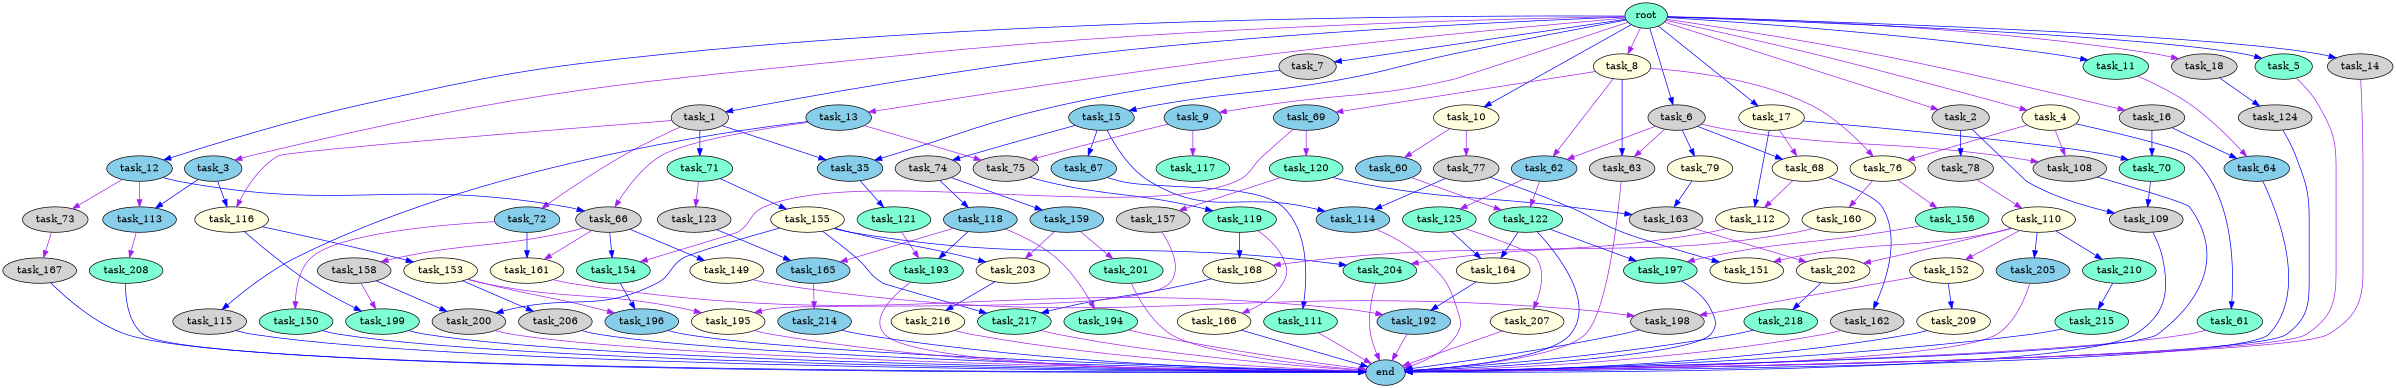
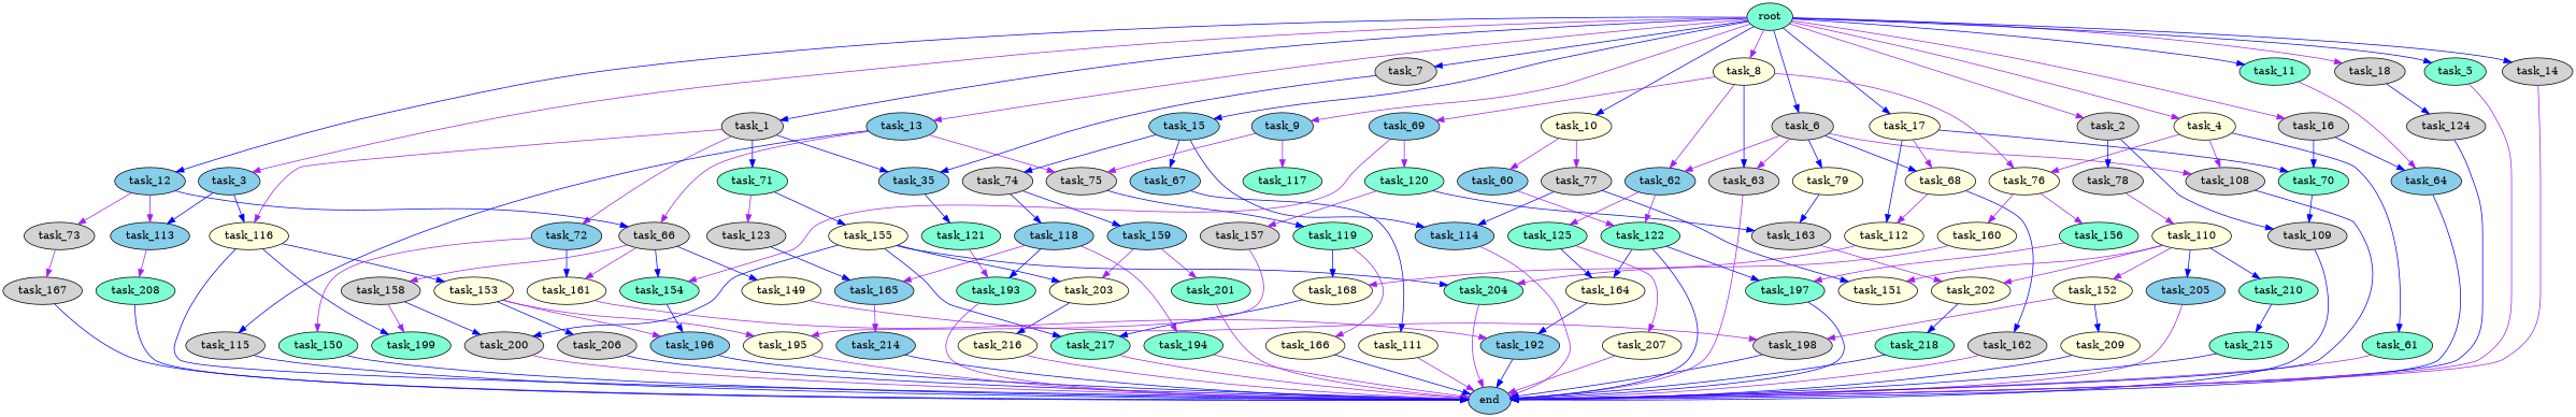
  digraph {
    node [fillcolor=aquamarine style=filled]
    edge [color=blue]
    task_116 [fillcolor=lightyellow]
    task_153 [fillcolor=lightyellow]
    task_199
    task_196 [fillcolor=skyblue]
    task_206 [fillcolor=lightgrey]
    task_195 [fillcolor=lightyellow]
    end [fillcolor=skyblue]
    task_163 [fillcolor=lightgrey]
    task_202 [fillcolor=lightyellow]
    task_218
    task_15 [fillcolor=skyblue]
    task_67 [fillcolor=skyblue]
    task_114 [fillcolor=skyblue]
    task_74 [fillcolor=lightgrey]
-   task_111
+   task_111 [fillcolor=lightyellow]
    task_118 [fillcolor=skyblue]
    task_159 [fillcolor=skyblue]
    task_165 [fillcolor=skyblue]
    task_194
    task_193
    task_214 [fillcolor=skyblue]
    task_207 [fillcolor=lightyellow]
    task_168 [fillcolor=lightyellow]
    task_217
    task_7 [fillcolor=lightgrey]
    n26 [fillcolor=skyblue label=task_35]
    task_121
    task_119
    task_166 [fillcolor=lightyellow]
    task_79 [fillcolor=lightyellow]
    task_75 [fillcolor=lightgrey]
    task_154
    task_204
    task_9 [fillcolor=skyblue]
    task_117
    task_155 [fillcolor=lightyellow]
    task_203 [fillcolor=lightyellow]
    task_200 [fillcolor=lightgrey]
    task_216 [fillcolor=lightyellow]
    task_112 [fillcolor=lightyellow]
    task_164 [fillcolor=lightyellow]
    task_192 [fillcolor=skyblue]
    task_73 [fillcolor=lightgrey]
    task_167 [fillcolor=lightgrey]
    task_64 [fillcolor=skyblue]
    task_77 [fillcolor=lightgrey]
    task_151 [fillcolor=lightyellow]
    task_198 [fillcolor=lightgrey]
    task_150
    task_18 [fillcolor=lightgrey]
    task_124 [fillcolor=lightgrey]
    task_201
    task_63 [fillcolor=lightgrey]
    task_68 [fillcolor=lightyellow]
    task_162 [fillcolor=lightgrey]
    task_115 [fillcolor=lightgrey]
    task_160 [fillcolor=lightyellow]
    task_61
    task_11
    task_125
    task_156
    task_197
    task_1 [fillcolor=lightgrey]
    task_71
    task_72 [fillcolor=skyblue]
    task_123 [fillcolor=lightgrey]
    task_161 [fillcolor=lightyellow]
    task_78 [fillcolor=lightgrey]
    task_110 [fillcolor=lightyellow]
    task_210
    task_205 [fillcolor=skyblue]
    task_152 [fillcolor=lightyellow]
    task_5
    task_157 [fillcolor=lightgrey]
    task_109 [fillcolor=lightgrey]
    task_215
    task_69 [fillcolor=skyblue]
    task_120
    task_62 [fillcolor=skyblue]
    task_122
    task_66 [fillcolor=lightgrey]
    task_158 [fillcolor=lightgrey]
    task_149 [fillcolor=lightyellow]
    task_4 [fillcolor=lightyellow]
    task_108 [fillcolor=lightgrey]
    task_76 [fillcolor=lightyellow]
    task_60 [fillcolor=skyblue]
    task_10 [fillcolor=lightyellow]
    task_70
    task_14 [fillcolor=lightgrey]
    task_12 [fillcolor=skyblue]
    task_113 [fillcolor=skyblue]
    task_208
    task_13 [fillcolor=skyblue]
    task_3 [fillcolor=skyblue]
    task_6 [fillcolor=lightgrey]
    task_2 [fillcolor=lightgrey]
    task_209 [fillcolor=lightyellow]
    task_17 [fillcolor=lightyellow]
    root
    task_8 [fillcolor=lightyellow]
    task_16 [fillcolor=lightgrey]
    task_116 -> task_153
    task_116 -> task_199
    task_153 -> task_196 [color=purple]
    task_153 -> task_206
    task_153 -> task_195 [color=purple]
-   task_199 -> end
+   task_116 -> end
    task_196 -> end
    task_206 -> end
    task_195 -> end [color=purple]
    task_163 -> task_202 [color=purple]
    task_202 -> task_218
    task_218 -> end
    task_15 -> task_67
    task_15 -> task_114
    task_15 -> task_74
    task_67 -> task_111
    task_114 -> end [color=purple]
    task_74 -> task_118
    task_74 -> task_159
    task_111 -> end [color=purple]
    task_118 -> task_165 [color=purple]
    task_118 -> task_194 [color=purple]
    task_118 -> task_193
    task_159 -> task_203 [color=purple]
    task_159 -> task_201 [color=purple]
    task_165 -> task_214 [color=purple]
    task_194 -> end [color=purple]
    task_193 -> end [color=purple]
    task_214 -> end
    task_207 -> end [color=purple]
    task_168 -> task_217
    task_217 -> end [color=purple]
    task_7 -> n26
    n26 -> task_121
    task_121 -> task_193 [color=purple]
    task_119 -> task_168
    task_119 -> task_166 [color=purple]
    task_166 -> end
    task_79 -> task_163
    task_75 -> task_119
    task_154 -> task_196
    task_204 -> end [color=purple]
    task_9 -> task_75 [color=purple]
    task_9 -> task_117 [color=purple]
    task_155 -> task_217
    task_155 -> task_204
    task_155 -> task_203
    task_155 -> task_200
    task_203 -> task_216
    task_200 -> end [color=purple]
    task_216 -> end [color=purple]
    task_112 -> task_168 [color=purple]
    task_164 -> task_192
-   task_192 -> end [color=purple]
+   task_192 -> end
    task_73 -> task_167 [color=purple]
    task_167 -> end
    task_64 -> end
    task_77 -> task_114
    task_77 -> task_151
    task_198 -> end
    task_150 -> end
    task_18 -> task_124
    task_124 -> end
    task_201 -> end [color=purple]
    task_63 -> end [color=purple]
    task_68 -> task_112 [color=purple]
    task_68 -> task_162
    task_162 -> end [color=purple]
    task_115 -> end
    task_160 -> task_204 [color=purple]
    task_61 -> end [color=purple]
    task_11 -> task_64 [color=purple]
    task_125 -> task_207 [color=purple]
    task_125 -> task_164
    task_156 -> task_197 [color=purple]
    task_197 -> end
    task_1 -> task_116 [color=purple]
    task_1 -> n26
    task_1 -> task_71
    task_1 -> task_72 [color=purple]
    task_71 -> task_155
    task_71 -> task_123 [color=purple]
    task_72 -> task_150 [color=purple]
    task_72 -> task_161
    task_123 -> task_165
    task_161 -> task_192 [color=purple]
    task_78 -> task_110 [color=purple]
    task_110 -> task_202 [color=purple]
    task_110 -> task_151 [color=purple]
    task_110 -> task_210
    task_110 -> task_205
    task_110 -> task_152 [color=purple]
    task_210 -> task_215
    task_205 -> end [color=purple]
    task_152 -> task_198 [color=purple]
    task_152 -> task_209
    task_5 -> end [color=purple]
    task_157 -> task_195 [color=purple]
    task_109 -> end
    task_215 -> end
    task_69 -> task_154 [color=purple]
    task_69 -> task_120 [color=purple]
    task_120 -> task_163
    task_120 -> task_157 [color=purple]
    task_62 -> task_125 [color=purple]
    task_62 -> task_122 [color=purple]
    task_122 -> end
    task_122 -> task_164
    task_122 -> task_197
    task_66 -> task_154
    task_66 -> task_161 [color=purple]
    task_66 -> task_158 [color=purple]
    task_66 -> task_149
    task_158 -> task_199 [color=purple]
    task_158 -> task_200
    task_149 -> task_198 [color=purple]
    task_4 -> task_61
    task_4 -> task_108 [color=purple]
    task_4 -> task_76 [color=purple]
    task_108 -> end
    task_76 -> task_160 [color=purple]
    task_76 -> task_156 [color=purple]
    task_60 -> task_122 [color=purple]
    task_10 -> task_77 [color=purple]
    task_10 -> task_60 [color=purple]
    task_70 -> task_109
    task_14 -> end [color=purple]
    task_12 -> task_73 [color=purple]
    task_12 -> task_66
    task_12 -> task_113 [color=purple]
    task_113 -> task_208 [color=purple]
    task_208 -> end
    task_13 -> task_75 [color=purple]
    task_13 -> task_115
    task_13 -> task_66 [color=purple]
    task_3 -> task_116
    task_3 -> task_113
    task_6 -> task_79
    task_6 -> task_63 [color=purple]
    task_6 -> task_68
    task_6 -> task_62 [color=purple]
    task_6 -> task_108 [color=purple]
    task_2 -> task_78
    task_2 -> task_109
    task_209 -> end
    task_17 -> task_112
    task_17 -> task_68 [color=purple]
    task_17 -> task_70
    root -> task_15
    root -> task_7
    root -> task_9 [color=purple]
    root -> task_18 [color=purple]
    root -> task_11
    root -> task_1
    root -> task_5
    root -> task_4 [color=purple]
    root -> task_10
    root -> task_14
    root -> task_12
    root -> task_13 [color=purple]
    root -> task_3 [color=purple]
    root -> task_6
    root -> task_2 [color=purple]
    root -> task_17
    root -> task_8 [color=purple]
    root -> task_16 [color=purple]
    task_8 -> task_63
    task_8 -> task_69 [color=purple]
    task_8 -> task_62 [color=purple]
    task_8 -> task_76 [color=purple]
    task_16 -> task_64
    task_16 -> task_70
  }
